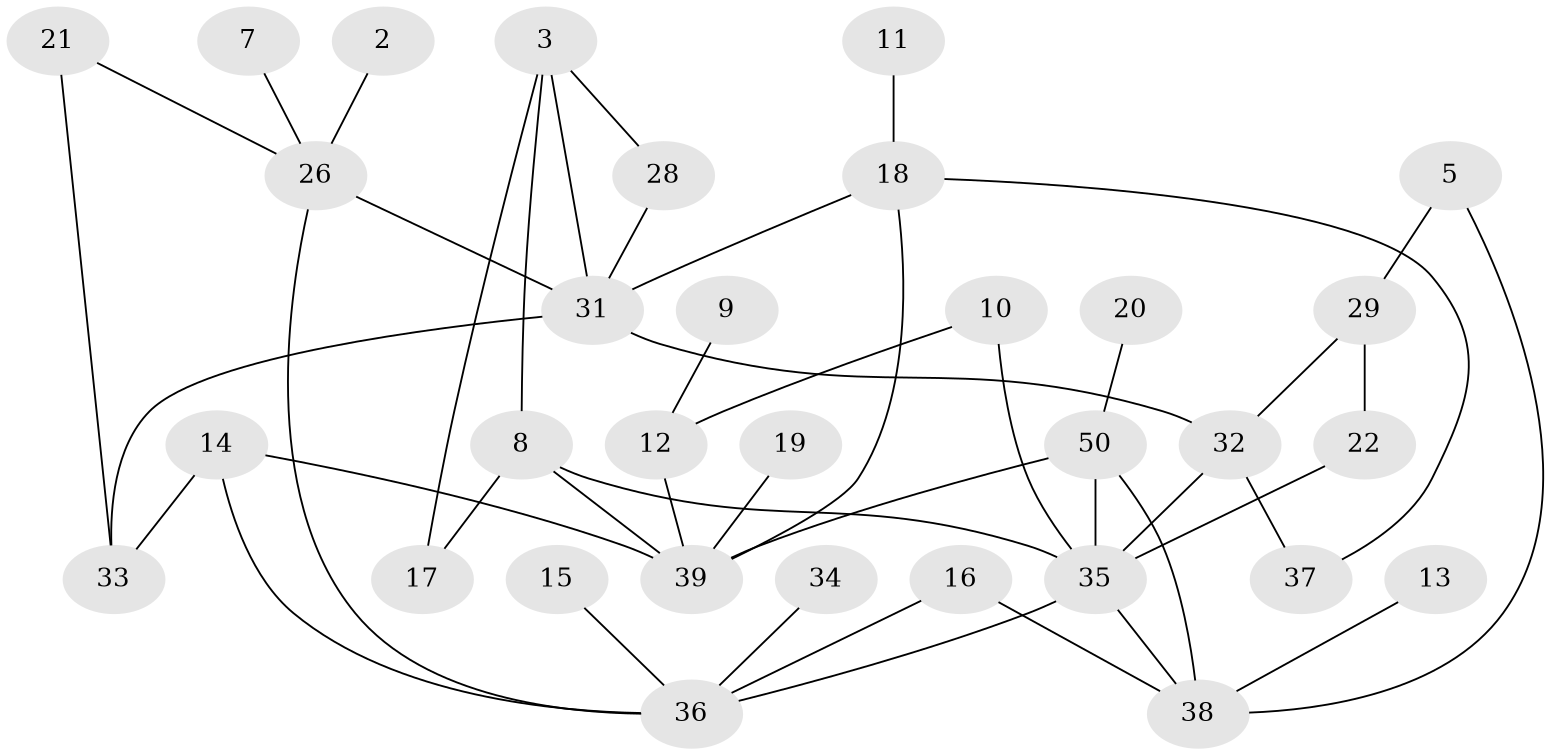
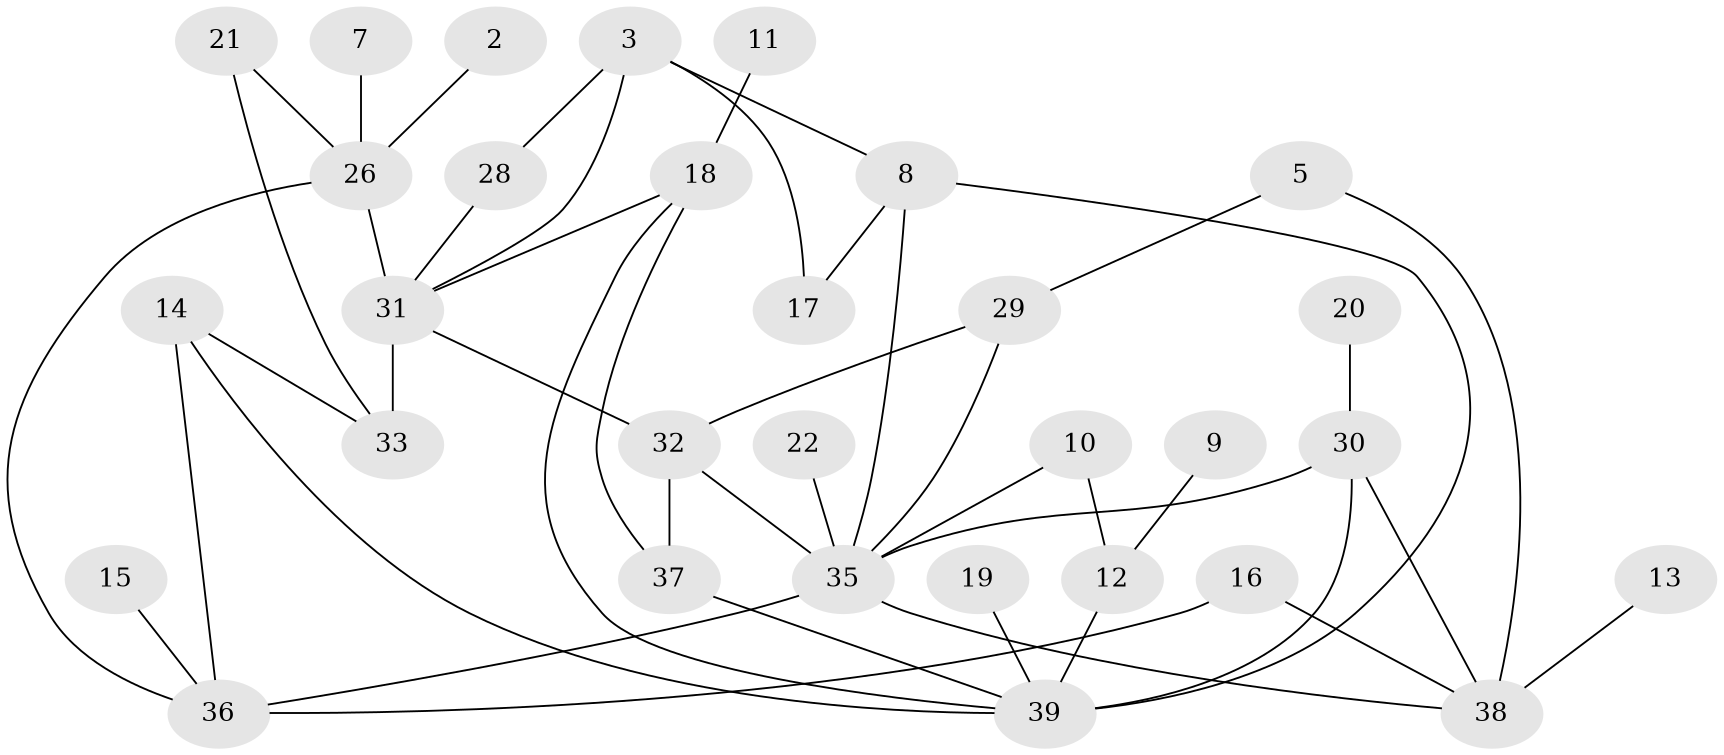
  graph {
    node [color=gray90 style=filled]
    edge [weight=1.0]
    2
    26
    31
    36
    3
    8
    17
    28
    39
    35
-   30 [label=50]
+   30
    38
    33
    32
    5
    29
    7
    9
    12
    10
    11
    18
    37
    13
    14
    15
    16
    19
    20
    21
    22
-   34
    2 -- 26
    26 -- 31
    26 -- 36
    31 -- 33
    31 -- 32
    3 -- 31
    3 -- 8
    3 -- 17
    3 -- 28
    8 -- 17
    8 -- 39
    8 -- 35
    28 -- 31
    35 -- 36
    35 -- 38
    30 -- 39 [weight=2.0]
    30 -- 35 [weight=2.0]
    30 -- 38
    32 -- 35
    32 -- 37
    5 -- 38
    5 -- 29
-   29 -- 22
+   29 -- 35
    29 -- 32
    7 -- 26
    9 -- 12
    12 -- 39
    10 -- 35
    10 -- 12
    11 -- 18
    18 -- 31
    18 -- 39
    18 -- 37
+   37 -- 39
    13 -- 38
    14 -- 36
    14 -- 39
    14 -- 33
    15 -- 36
    16 -- 36
    16 -- 38
    19 -- 39
    20 -- 30
    21 -- 26
    21 -- 33
    22 -- 35
-   34 -- 36
  }
